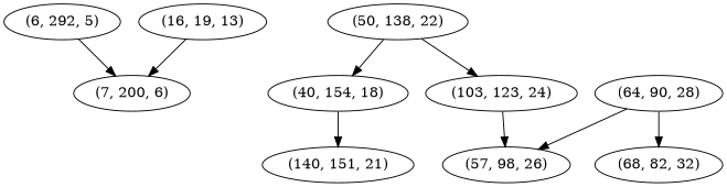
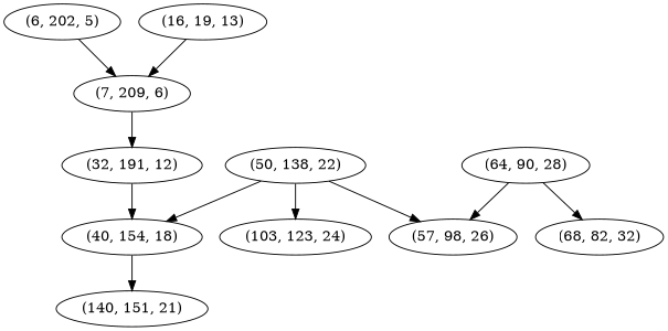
  digraph {
-   "(6, 202, 5)" [label="(6, 292, 5)"]
-   "(7, 200, 6)"
+   "(6, 202, 5)"
+   "(7, 200, 6)" [label="(7, 209, 6)"]
+   "(32, 191, 12)"
    "(16, 19, 13)"
    "(40, 154, 18)"
    n6 [label="(140, 151, 21)"]
    "(50, 138, 22)"
    "(57, 98, 26)"
    "(103, 123, 24)"
    "(64, 90, 28)"
    "(68, 82, 32)"
    "(6, 202, 5)" -> "(7, 200, 6)"
+   "(7, 200, 6)" -> "(32, 191, 12)"
+   "(32, 191, 12)" -> "(40, 154, 18)"
    "(16, 19, 13)" -> "(7, 200, 6)"
    "(40, 154, 18)" -> n6
    "(50, 138, 22)" -> "(40, 154, 18)"
-   "(103, 123, 24)" -> "(57, 98, 26)"
+   "(50, 138, 22)" -> "(57, 98, 26)"
    "(50, 138, 22)" -> "(103, 123, 24)"
    "(64, 90, 28)" -> "(57, 98, 26)"
    "(64, 90, 28)" -> "(68, 82, 32)"
  }
